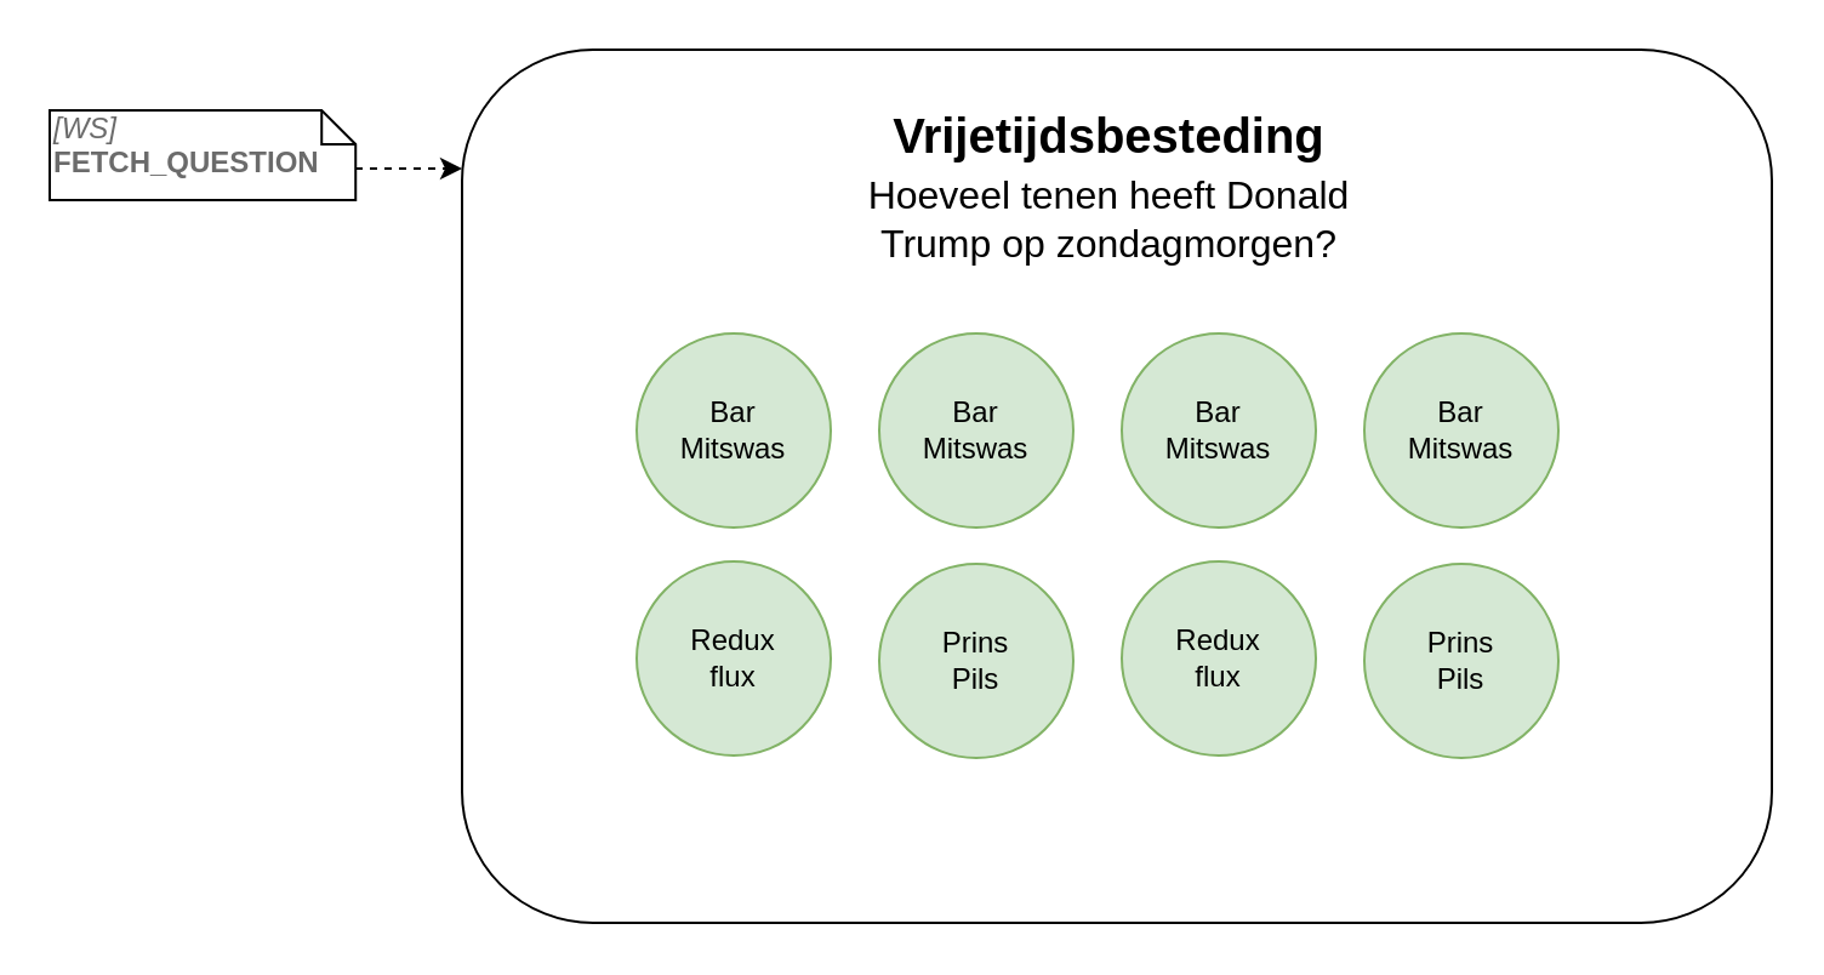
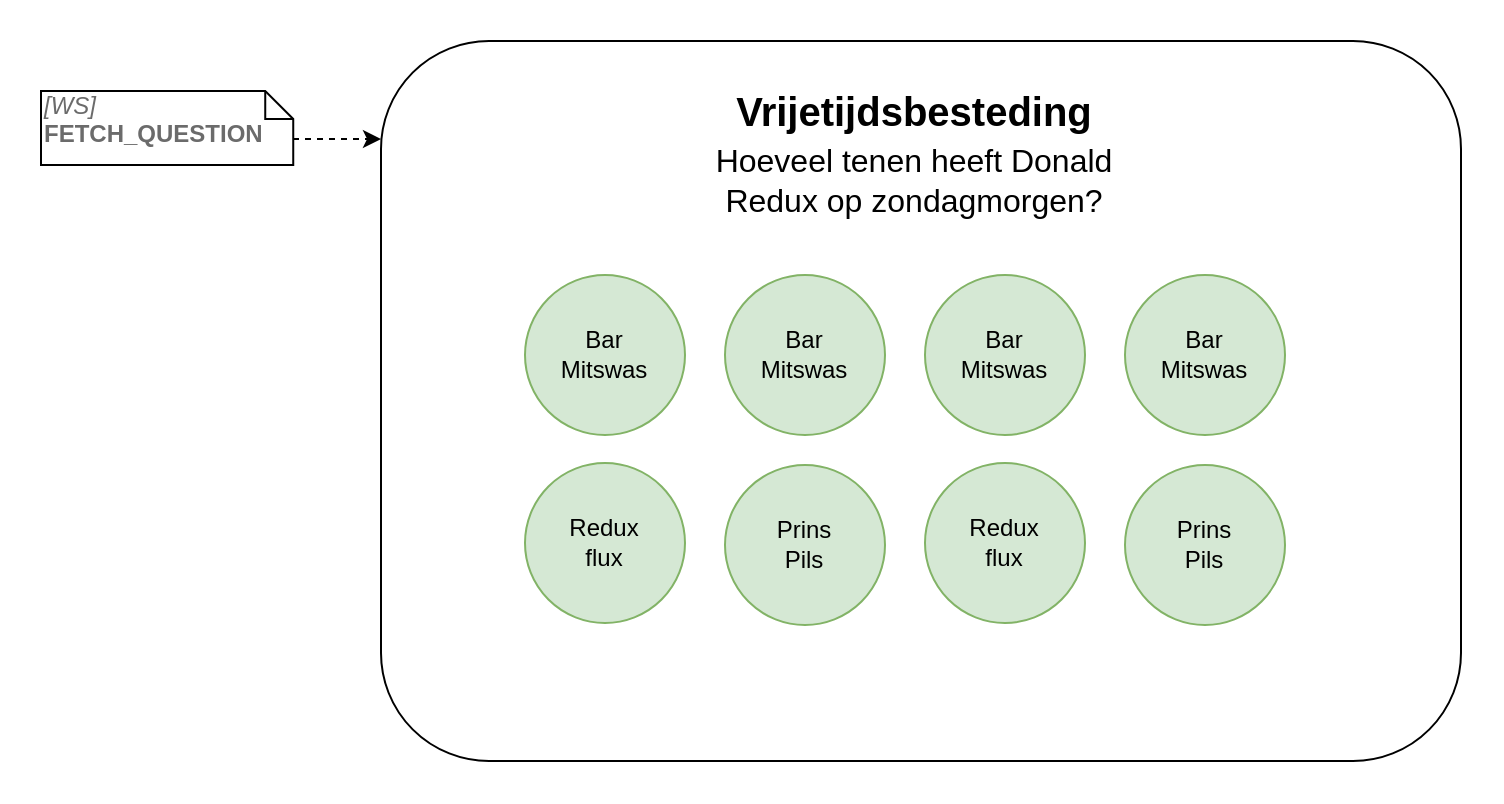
  <mxCell id="0" />
  <mxCell id="1" parent="0" />
  <mxCell id="2" value="" style="rounded=1;whiteSpace=wrap;html=1;align=center;" vertex="1" parent="1"><mxGeometry x="190" y="20" width="540" height="360" as="geometry" /></mxCell>
- <mxCell id="3" value="&lt;font style=&quot;font-size: 16px&quot;&gt;Hoeveel tenen heeft Donald Trump op zondagmorgen?&lt;/font&gt;" style="text;html=1;strokeColor=none;fillColor=none;align=center;verticalAlign=middle;whiteSpace=wrap;rounded=0;" parent="1" vertex="1"><mxGeometry x="347" y="70" width="220" height="40" as="geometry" /></mxCell>
+ <mxCell id="3" value="&lt;font style=&quot;font-size: 16px&quot;&gt;Hoeveel tenen heeft Donald Redux op zondagmorgen?&lt;/font&gt;" style="text;html=1;strokeColor=none;fillColor=none;align=center;verticalAlign=middle;whiteSpace=wrap;rounded=0;" parent="1" vertex="1"><mxGeometry x="347" y="70" width="220" height="40" as="geometry" /></mxCell>
  <mxCell id="4" value="Vrijetijdsbesteding" style="text;html=1;strokeColor=none;fillColor=none;align=center;verticalAlign=middle;whiteSpace=wrap;rounded=0;fontSize=20;fontStyle=1" parent="1" vertex="1"><mxGeometry x="362" y="40" width="190" height="30" as="geometry" /></mxCell>
  <mxCell id="5" value="" style="ellipse;whiteSpace=wrap;html=1;aspect=fixed;rounded=1;fillColor=#d5e8d4;strokeColor=#82b366;" vertex="1" parent="1"><mxGeometry x="262" y="231" width="80" height="80" as="geometry" /></mxCell>
  <mxCell id="6" value="Redux&lt;br&gt;flux" style="text;html=1;strokeColor=none;fillColor=none;align=center;verticalAlign=middle;whiteSpace=wrap;rounded=0;" parent="1" vertex="1"><mxGeometry x="282" y="261" width="40" height="20" as="geometry" /></mxCell>
  <mxCell id="7" value="" style="group" vertex="1" connectable="0" parent="1"><mxGeometry x="362" y="232" width="80" height="80" as="geometry" /></mxCell>
  <mxCell id="8" value="" style="ellipse;whiteSpace=wrap;html=1;aspect=fixed;rounded=1;fillColor=#d5e8d4;strokeColor=#82b366;" vertex="1" parent="7"><mxGeometry width="80" height="80" as="geometry" /></mxCell>
  <mxCell id="9" value="Prins&lt;br&gt;Pils" style="text;html=1;strokeColor=none;fillColor=none;align=center;verticalAlign=middle;whiteSpace=wrap;rounded=0;" parent="7" vertex="1"><mxGeometry x="20" y="30" width="40" height="20" as="geometry" /></mxCell>
  <mxCell id="10" value="" style="group" vertex="1" connectable="0" parent="1"><mxGeometry x="262" y="137" width="80" height="80" as="geometry" /></mxCell>
  <mxCell id="11" value="" style="ellipse;whiteSpace=wrap;html=1;aspect=fixed;rounded=1;fillColor=#d5e8d4;strokeColor=#82b366;" vertex="1" parent="10"><mxGeometry width="80" height="80" as="geometry" /></mxCell>
  <mxCell id="12" value="Bar&lt;br&gt;Mitswas" style="text;html=1;strokeColor=none;fillColor=none;align=center;verticalAlign=middle;whiteSpace=wrap;rounded=0;" parent="10" vertex="1"><mxGeometry x="20" y="30" width="40" height="20" as="geometry" /></mxCell>
  <mxCell id="13" value="" style="group" vertex="1" connectable="0" parent="1"><mxGeometry x="362" y="137" width="80" height="80" as="geometry" /></mxCell>
  <mxCell id="14" value="" style="ellipse;whiteSpace=wrap;html=1;aspect=fixed;rounded=1;fillColor=#d5e8d4;strokeColor=#82b366;" vertex="1" parent="13"><mxGeometry width="80" height="80" as="geometry" /></mxCell>
  <mxCell id="15" value="Bar&lt;br&gt;Mitswas" style="text;html=1;strokeColor=none;fillColor=none;align=center;verticalAlign=middle;whiteSpace=wrap;rounded=0;" vertex="1" parent="13"><mxGeometry x="20" y="30" width="40" height="20" as="geometry" /></mxCell>
  <mxCell id="16" value="" style="ellipse;whiteSpace=wrap;html=1;aspect=fixed;rounded=1;fillColor=#d5e8d4;strokeColor=#82b366;" vertex="1" parent="1"><mxGeometry x="462" y="231" width="80" height="80" as="geometry" /></mxCell>
  <mxCell id="17" value="Redux&lt;br&gt;flux" style="text;html=1;strokeColor=none;fillColor=none;align=center;verticalAlign=middle;whiteSpace=wrap;rounded=0;" vertex="1" parent="1"><mxGeometry x="482" y="261" width="40" height="20" as="geometry" /></mxCell>
  <mxCell id="18" value="" style="group" vertex="1" connectable="0" parent="1"><mxGeometry x="562" y="232" width="80" height="80" as="geometry" /></mxCell>
  <mxCell id="19" value="" style="ellipse;whiteSpace=wrap;html=1;aspect=fixed;rounded=1;fillColor=#d5e8d4;strokeColor=#82b366;" vertex="1" parent="18"><mxGeometry width="80" height="80" as="geometry" /></mxCell>
  <mxCell id="20" value="Prins&lt;br&gt;Pils" style="text;html=1;strokeColor=none;fillColor=none;align=center;verticalAlign=middle;whiteSpace=wrap;rounded=0;" vertex="1" parent="18"><mxGeometry x="20" y="30" width="40" height="20" as="geometry" /></mxCell>
  <mxCell id="21" value="" style="group" vertex="1" connectable="0" parent="1"><mxGeometry x="462" y="137" width="80" height="80" as="geometry" /></mxCell>
  <mxCell id="22" value="" style="ellipse;whiteSpace=wrap;html=1;aspect=fixed;rounded=1;fillColor=#d5e8d4;strokeColor=#82b366;" vertex="1" parent="21"><mxGeometry width="80" height="80" as="geometry" /></mxCell>
  <mxCell id="23" value="Bar&lt;br&gt;Mitswas" style="text;html=1;strokeColor=none;fillColor=none;align=center;verticalAlign=middle;whiteSpace=wrap;rounded=0;" vertex="1" parent="21"><mxGeometry x="20" y="30" width="40" height="20" as="geometry" /></mxCell>
  <mxCell id="24" value="" style="group" vertex="1" connectable="0" parent="1"><mxGeometry x="562" y="137" width="80" height="80" as="geometry" /></mxCell>
  <mxCell id="25" value="" style="ellipse;whiteSpace=wrap;html=1;aspect=fixed;rounded=1;fillColor=#d5e8d4;strokeColor=#82b366;" vertex="1" parent="24"><mxGeometry width="80" height="80" as="geometry" /></mxCell>
  <mxCell id="26" value="Bar&lt;br&gt;Mitswas" style="text;html=1;strokeColor=none;fillColor=none;align=center;verticalAlign=middle;whiteSpace=wrap;rounded=0;" vertex="1" parent="24"><mxGeometry x="20" y="30" width="40" height="20" as="geometry" /></mxCell>
  <mxCell id="27" value="" style="endArrow=classic;html=1;fontColor=#6B6B6B;entryX=0;entryY=0.5;entryDx=0;entryDy=0;dashed=1;" edge="1" parent="1"><mxGeometry width="50" height="50" relative="1" as="geometry"><mxPoint x="98" y="69" as="sourcePoint" /><mxPoint x="190" y="69" as="targetPoint" /></mxGeometry></mxCell>
  <mxCell id="28" value="&lt;div&gt;&lt;i&gt;[WS] &lt;/i&gt;&lt;br&gt;&lt;b&gt;FETCH_QUESTION&lt;/b&gt;&lt;code&gt;&lt;/code&gt;&lt;/div&gt;" style="shape=note;whiteSpace=wrap;html=1;size=14;verticalAlign=top;align=left;spacingTop=-6;rounded=1;shadow=0;glass=0;sketch=0;strokeWidth=1;fontColor=#6B6B6B;fillColor=#FFFFFF;" vertex="1" parent="1"><mxGeometry x="20" y="45" width="126.12" height="37" as="geometry" /></mxCell>
